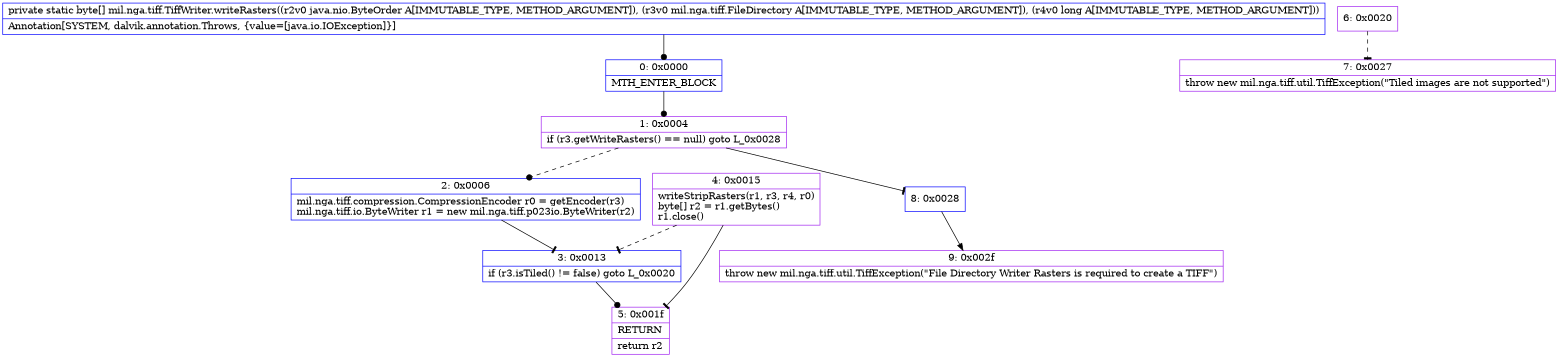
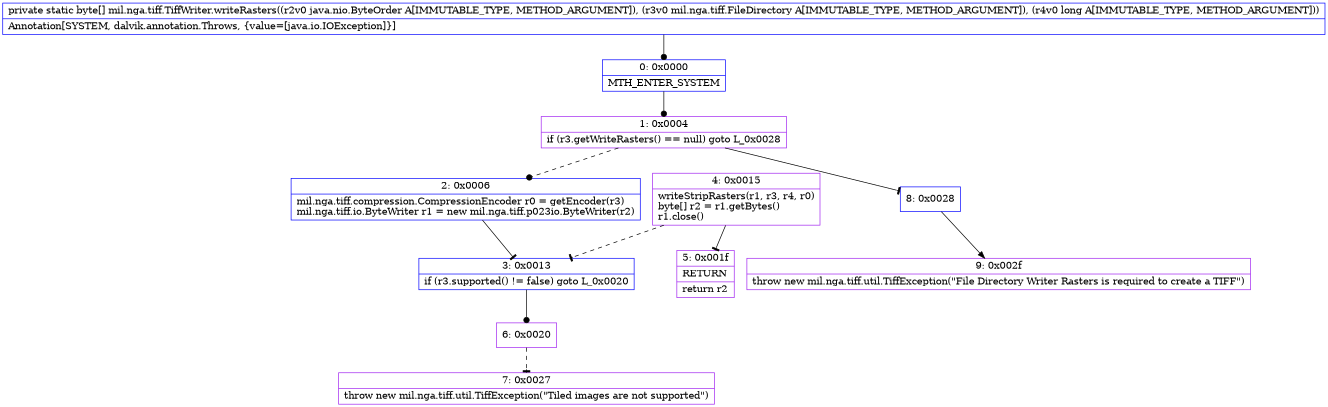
  digraph {
    fontname="DejaVu Serif"
    node [color=purple fontname="DejaVu Serif" shape=record]
    edge [arrowhead=tee fontname="DejaVu Serif"]
-   n1 [color=blue label="{0\:\ 0x0000|MTH_ENTER_BLOCK\l}"]
+   n1 [color=blue label="{0\:\ 0x0000|MTH_ENTER_SYSTEM\l}"]
    n2 [label="{1\:\ 0x0004|if (r3.getWriteRasters() == null) goto L_0x0028\l}"]
    n3 [color=blue label="{2\:\ 0x0006|mil.nga.tiff.compression.CompressionEncoder r0 = getEncoder(r3)\lmil.nga.tiff.io.ByteWriter r1 = new mil.nga.tiff.p023io.ByteWriter(r2)\l}"]
    n4 [color=blue label="{8\:\ 0x0028}"]
-   n5 [color=blue label="{3\:\ 0x0013|if (r3.isTiled() != false) goto L_0x0020\l}"]
+   n5 [color=blue label="{3\:\ 0x0013|if (r3.supported() != false) goto L_0x0020\l}"]
    n6 [label="{9\:\ 0x002f|throw new mil.nga.tiff.util.TiffException(\"File Directory Writer Rasters is required to create a TIFF\")\l}"]
    n7 [label="{6\:\ 0x0020}"]
    n8 [label="{4\:\ 0x0015|writeStripRasters(r1, r3, r4, r0)\lbyte[] r2 = r1.getBytes()\lr1.close()\l}"]
    n9 [label="{5\:\ 0x001f|RETURN\l|return r2\l}"]
    n10 [label="{7\:\ 0x0027|throw new mil.nga.tiff.util.TiffException(\"Tiled images are not supported\")\l}"]
    n11 [color=blue label="{private static byte[] mil.nga.tiff.TiffWriter.writeRasters((r2v0 java.nio.ByteOrder A[IMMUTABLE_TYPE, METHOD_ARGUMENT]), (r3v0 mil.nga.tiff.FileDirectory A[IMMUTABLE_TYPE, METHOD_ARGUMENT]), (r4v0 long A[IMMUTABLE_TYPE, METHOD_ARGUMENT]))  | Annotation[SYSTEM, dalvik.annotation.Throws, \{value=[java.io.IOException]\}]\l}"]
    n1 -> n2 [arrowhead=dot]
    n2 -> n3 [arrowhead=dot style=dashed]
    n2 -> n4
    n3 -> n5
    n4 -> n6 [arrowhead=normal]
-   n5 -> n9 [arrowhead=dot]
+   n5 -> n7 [arrowhead=dot]
    n7 -> n10 [style=dashed]
    n8 -> n5 [style=dashed]
    n8 -> n9
    n11 -> n1 [arrowhead=dot]
  }
